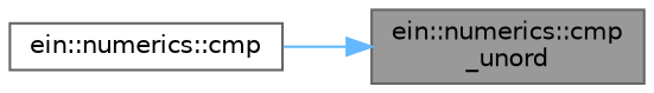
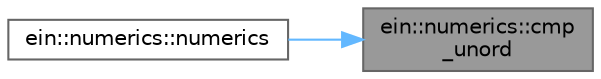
  digraph {
    rankdir=RL
    node [fontname=Helvetica fontsize=10 shape=box style=filled]
    n1 [color=gray40 fillcolor=grey60 fontcolor=black height=0.2 label="ein::numerics::cmp\l_unord" width=0.4]
-   n2 [color=grey40 fillcolor=white height=0.2 label="ein::numerics::cmp" width=0.4]
+   n2 [color=grey40 fillcolor=white height=0.2 label="ein::numerics::numerics" width=0.4]
    n1 -> n2 [color=steelblue1 dir=back fontname=Helvetica fontsize=10 labelfontname=Helvetica labelfontsize=10 style=solid]
  }
